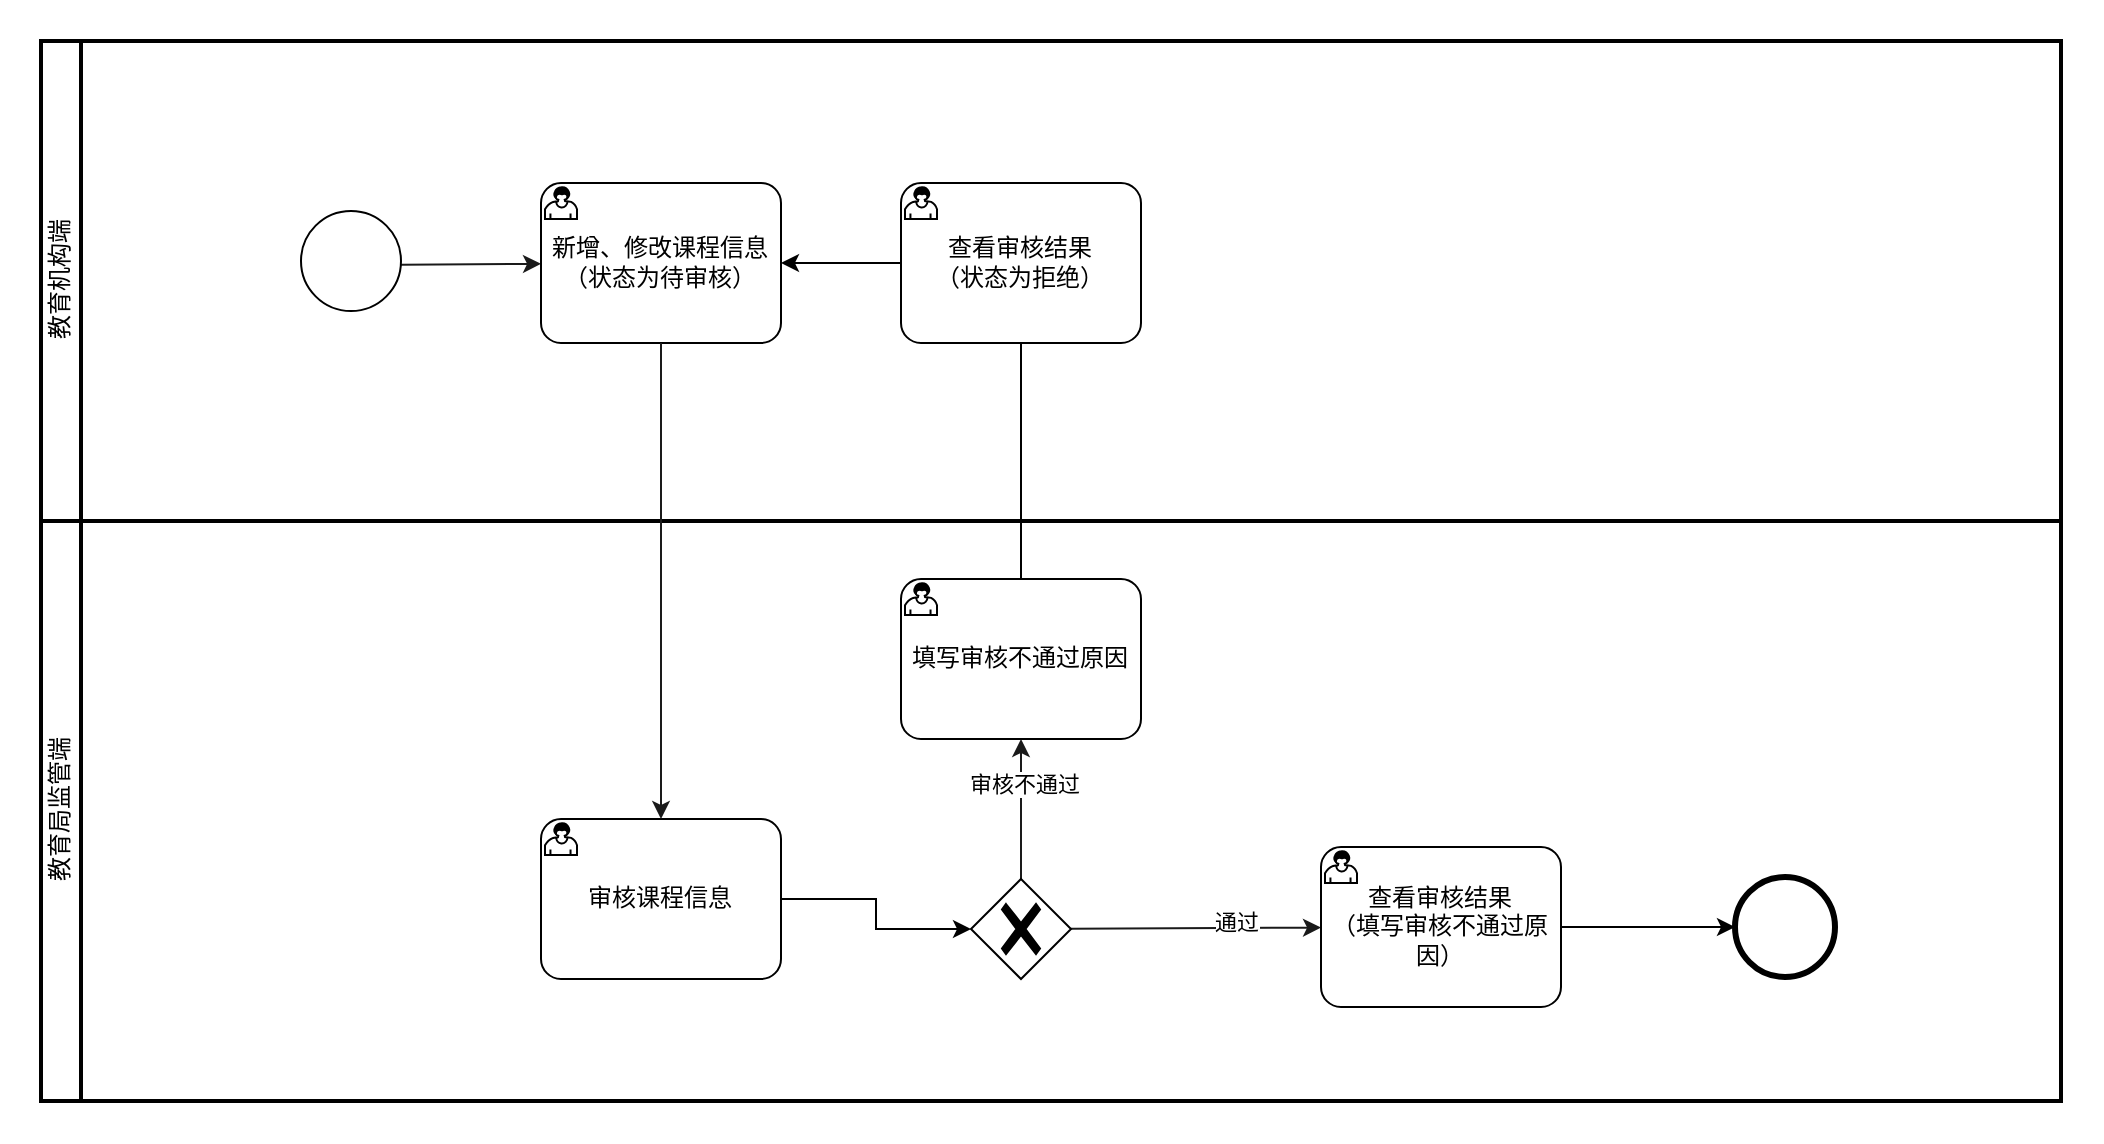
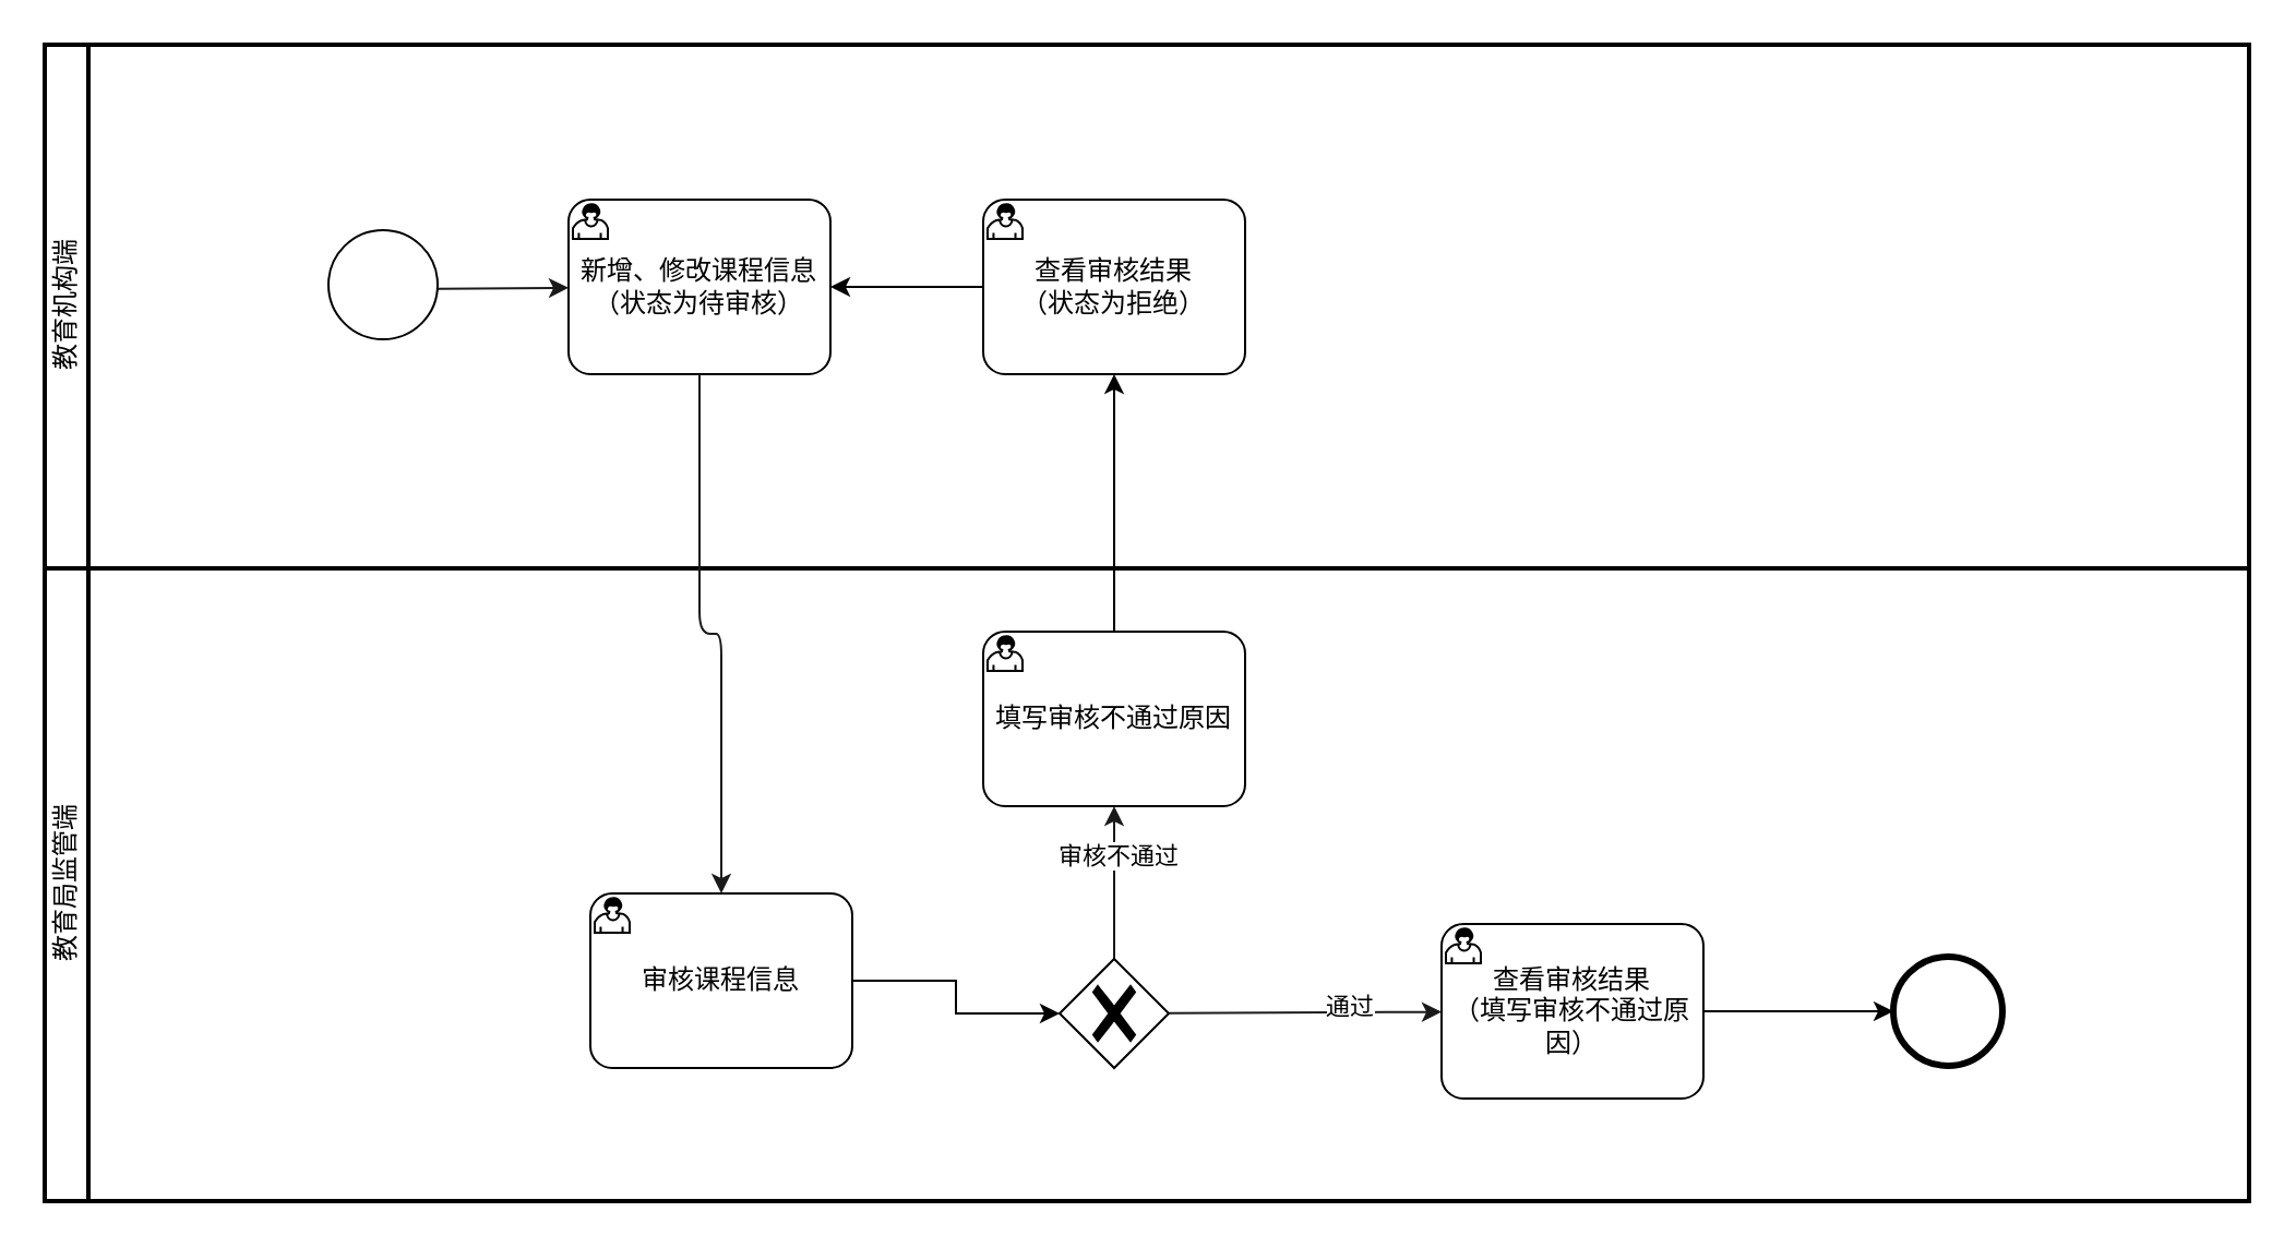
  <mxCell id="0" />
  <mxCell id="1" parent="0" />
  <mxCell id="2" value="教育机构端" style="swimlane;html=1;startSize=20;fontStyle=0;collapsible=0;horizontal=0;swimlaneLine=1;swimlaneFillColor=#ffffff;strokeWidth=2;movable=0;resizable=0;rotatable=0;deletable=0;editable=0;connectable=0;" parent="1" vertex="1"><mxGeometry x="20" y="20" width="1010" height="240" as="geometry" /></mxCell>
  <mxCell id="3" value="" style="edgeStyle=none;html=1;strokeColor=#1A1A1A;" parent="2" target="5" edge="1"><mxGeometry relative="1" as="geometry"><mxPoint x="180" y="111.857" as="sourcePoint" /><mxPoint x="250" y="110.857" as="targetPoint" /></mxGeometry></mxCell>
  <mxCell id="4" value="" style="points=[[0.145,0.145,0],[0.5,0,0],[0.855,0.145,0],[1,0.5,0],[0.855,0.855,0],[0.5,1,0],[0.145,0.855,0],[0,0.5,0]];shape=mxgraph.bpmn.event;html=1;verticalLabelPosition=bottom;labelBackgroundColor=#ffffff;verticalAlign=top;align=center;perimeter=ellipsePerimeter;outlineConnect=0;aspect=fixed;outline=standard;symbol=general;" vertex="1" parent="2"><mxGeometry x="130" y="85" width="50" height="50" as="geometry" /></mxCell>
- <mxCell id="5" value="新增、修改课程信息&#10;（状态为待审核）" style="points=[[0.25,0,0],[0.5,0,0],[0.75,0,0],[1,0.25,0],[1,0.5,0],[1,0.75,0],[0.75,1,0],[0.5,1,0],[0.25,1,0],[0,0.75,0],[0,0.5,0],[0,0.25,0]];shape=mxgraph.bpmn.task;whiteSpace=wrap;rectStyle=rounded;size=10;taskMarker=user;" vertex="1" parent="2"><mxGeometry x="250" y="71" width="120" height="80" as="geometry" /></mxCell>
+ <mxCell id="5" value="新增、修改课程信息&#10;（状态为待审核）" style="points=[[0.25,0,0],[0.5,0,0],[0.75,0,0],[1,0.25,0],[1,0.5,0],[1,0.75,0],[0.75,1,0],[0.5,1,0],[0.25,1,0],[0,0.75,0],[0,0.5,0],[0,0.25,0]];shape=mxgraph.bpmn.task;whiteSpace=wrap;rectStyle=rounded;size=10;taskMarker=user;" vertex="1" parent="2"><mxGeometry x="240" y="71" width="120" height="80" as="geometry" /></mxCell>
  <mxCell id="6" style="edgeStyle=orthogonalEdgeStyle;rounded=0;orthogonalLoop=1;jettySize=auto;html=1;" edge="1" parent="2" source="7" target="5"><mxGeometry relative="1" as="geometry" /></mxCell>
  <mxCell id="7" value="查看审核结果&#10;（状态为拒绝）" style="points=[[0.25,0,0],[0.5,0,0],[0.75,0,0],[1,0.25,0],[1,0.5,0],[1,0.75,0],[0.75,1,0],[0.5,1,0],[0.25,1,0],[0,0.75,0],[0,0.5,0],[0,0.25,0]];shape=mxgraph.bpmn.task;whiteSpace=wrap;rectStyle=rounded;size=10;taskMarker=user;" vertex="1" parent="2"><mxGeometry x="430" y="71" width="120" height="80" as="geometry" /></mxCell>
  <mxCell id="8" value="教育局监管端" style="swimlane;html=1;startSize=20;fontStyle=0;collapsible=0;horizontal=0;swimlaneLine=1;swimlaneFillColor=#ffffff;strokeWidth=2;movable=0;resizable=0;rotatable=0;deletable=0;editable=0;connectable=0;" parent="1" vertex="1"><mxGeometry x="20" y="260" width="1010" height="290" as="geometry" /></mxCell>
  <mxCell id="9" style="edgeStyle=none;html=1;strokeColor=#1A1A1A;" parent="8" source="15" target="19" edge="1"><mxGeometry relative="1" as="geometry"><mxPoint x="490" y="178" as="sourcePoint" /><mxPoint x="640" y="203.286" as="targetPoint" /></mxGeometry></mxCell>
  <mxCell id="10" value="通过" style="edgeLabel;html=1;align=center;verticalAlign=middle;resizable=0;points=[];" connectable="0" vertex="1" parent="9"><mxGeometry x="0.326" y="3" relative="1" as="geometry"><mxPoint as="offset" /></mxGeometry></mxCell>
  <mxCell id="11" style="edgeStyle=none;html=1;strokeColor=#1A1A1A;" parent="8" source="15" target="18" edge="1"><mxGeometry relative="1" as="geometry"><mxPoint x="515" y="185" as="sourcePoint" /><mxPoint x="490" y="80" as="targetPoint" /></mxGeometry></mxCell>
  <mxCell id="12" value="审核不通过" style="edgeLabel;html=1;align=center;verticalAlign=middle;resizable=0;points=[];" connectable="0" vertex="1" parent="11"><mxGeometry x="0.378" y="-1" relative="1" as="geometry"><mxPoint as="offset" /></mxGeometry></mxCell>
  <mxCell id="13" style="edgeStyle=orthogonalEdgeStyle;rounded=0;orthogonalLoop=1;jettySize=auto;html=1;" edge="1" parent="8" source="19" target="14"><mxGeometry relative="1" as="geometry"><mxPoint x="660" y="105" as="targetPoint" /><mxPoint x="760" y="203" as="sourcePoint" /></mxGeometry></mxCell>
  <mxCell id="14" value="" style="points=[[0.145,0.145,0],[0.5,0,0],[0.855,0.145,0],[1,0.5,0],[0.855,0.855,0],[0.5,1,0],[0.145,0.855,0],[0,0.5,0]];shape=mxgraph.bpmn.event;html=1;verticalLabelPosition=bottom;labelBackgroundColor=#ffffff;verticalAlign=top;align=center;perimeter=ellipsePerimeter;outlineConnect=0;aspect=fixed;outline=end;symbol=terminate2;" vertex="1" parent="8"><mxGeometry x="847" y="178" width="50" height="50" as="geometry" /></mxCell>
  <mxCell id="15" value="" style="points=[[0.25,0.25,0],[0.5,0,0],[0.75,0.25,0],[1,0.5,0],[0.75,0.75,0],[0.5,1,0],[0.25,0.75,0],[0,0.5,0]];shape=mxgraph.bpmn.gateway2;html=1;verticalLabelPosition=bottom;labelBackgroundColor=#ffffff;verticalAlign=top;align=center;perimeter=rhombusPerimeter;outlineConnect=0;outline=none;symbol=none;gwType=exclusive;" vertex="1" parent="8"><mxGeometry x="465" y="179" width="50" height="50" as="geometry" /></mxCell>
  <mxCell id="16" style="edgeStyle=orthogonalEdgeStyle;rounded=0;orthogonalLoop=1;jettySize=auto;html=1;entryX=0;entryY=0.5;entryDx=0;entryDy=0;entryPerimeter=0;" edge="1" parent="8" source="17" target="15"><mxGeometry relative="1" as="geometry" /></mxCell>
  <mxCell id="17" value="审核课程信息" style="points=[[0.25,0,0],[0.5,0,0],[0.75,0,0],[1,0.25,0],[1,0.5,0],[1,0.75,0],[0.75,1,0],[0.5,1,0],[0.25,1,0],[0,0.75,0],[0,0.5,0],[0,0.25,0]];shape=mxgraph.bpmn.task;whiteSpace=wrap;rectStyle=rounded;size=10;taskMarker=user;" vertex="1" parent="8"><mxGeometry x="250" y="149" width="120" height="80" as="geometry" /></mxCell>
  <mxCell id="18" value="填写审核不通过原因" style="points=[[0.25,0,0],[0.5,0,0],[0.75,0,0],[1,0.25,0],[1,0.5,0],[1,0.75,0],[0.75,1,0],[0.5,1,0],[0.25,1,0],[0,0.75,0],[0,0.5,0],[0,0.25,0]];shape=mxgraph.bpmn.task;whiteSpace=wrap;rectStyle=rounded;size=10;taskMarker=user;" vertex="1" parent="8"><mxGeometry x="430" y="29" width="120" height="80" as="geometry" /></mxCell>
  <mxCell id="19" value="查看审核结果&#10;（填写审核不通过原因）" style="points=[[0.25,0,0],[0.5,0,0],[0.75,0,0],[1,0.25,0],[1,0.5,0],[1,0.75,0],[0.75,1,0],[0.5,1,0],[0.25,1,0],[0,0.75,0],[0,0.5,0],[0,0.25,0]];shape=mxgraph.bpmn.task;whiteSpace=wrap;rectStyle=rounded;size=10;taskMarker=user;" vertex="1" parent="8"><mxGeometry x="640" y="163" width="120" height="80" as="geometry" /></mxCell>
  <mxCell id="20" value="" style="edgeStyle=orthogonalEdgeStyle;html=1;strokeColor=#1A1A1A;" parent="1" source="5" target="17" edge="1"><mxGeometry relative="1" as="geometry"><mxPoint x="330" y="105" as="sourcePoint" /><mxPoint x="320" y="430" as="targetPoint" /></mxGeometry></mxCell>
- <mxCell id="21" style="edgeStyle=orthogonalEdgeStyle;rounded=0;orthogonalLoop=1;jettySize=auto;html=1;entryX=0.5;entryY=1;entryDx=0;entryDy=0;entryPerimeter=0;endArrow=none;" edge="1" parent="1" source="18" target="7"><mxGeometry relative="1" as="geometry" /></mxCell>
+ <mxCell id="21" style="edgeStyle=orthogonalEdgeStyle;rounded=0;orthogonalLoop=1;jettySize=auto;html=1;entryX=0.5;entryY=1;entryDx=0;entryDy=0;entryPerimeter=0;" edge="1" parent="1" source="18" target="7"><mxGeometry relative="1" as="geometry" /></mxCell>
